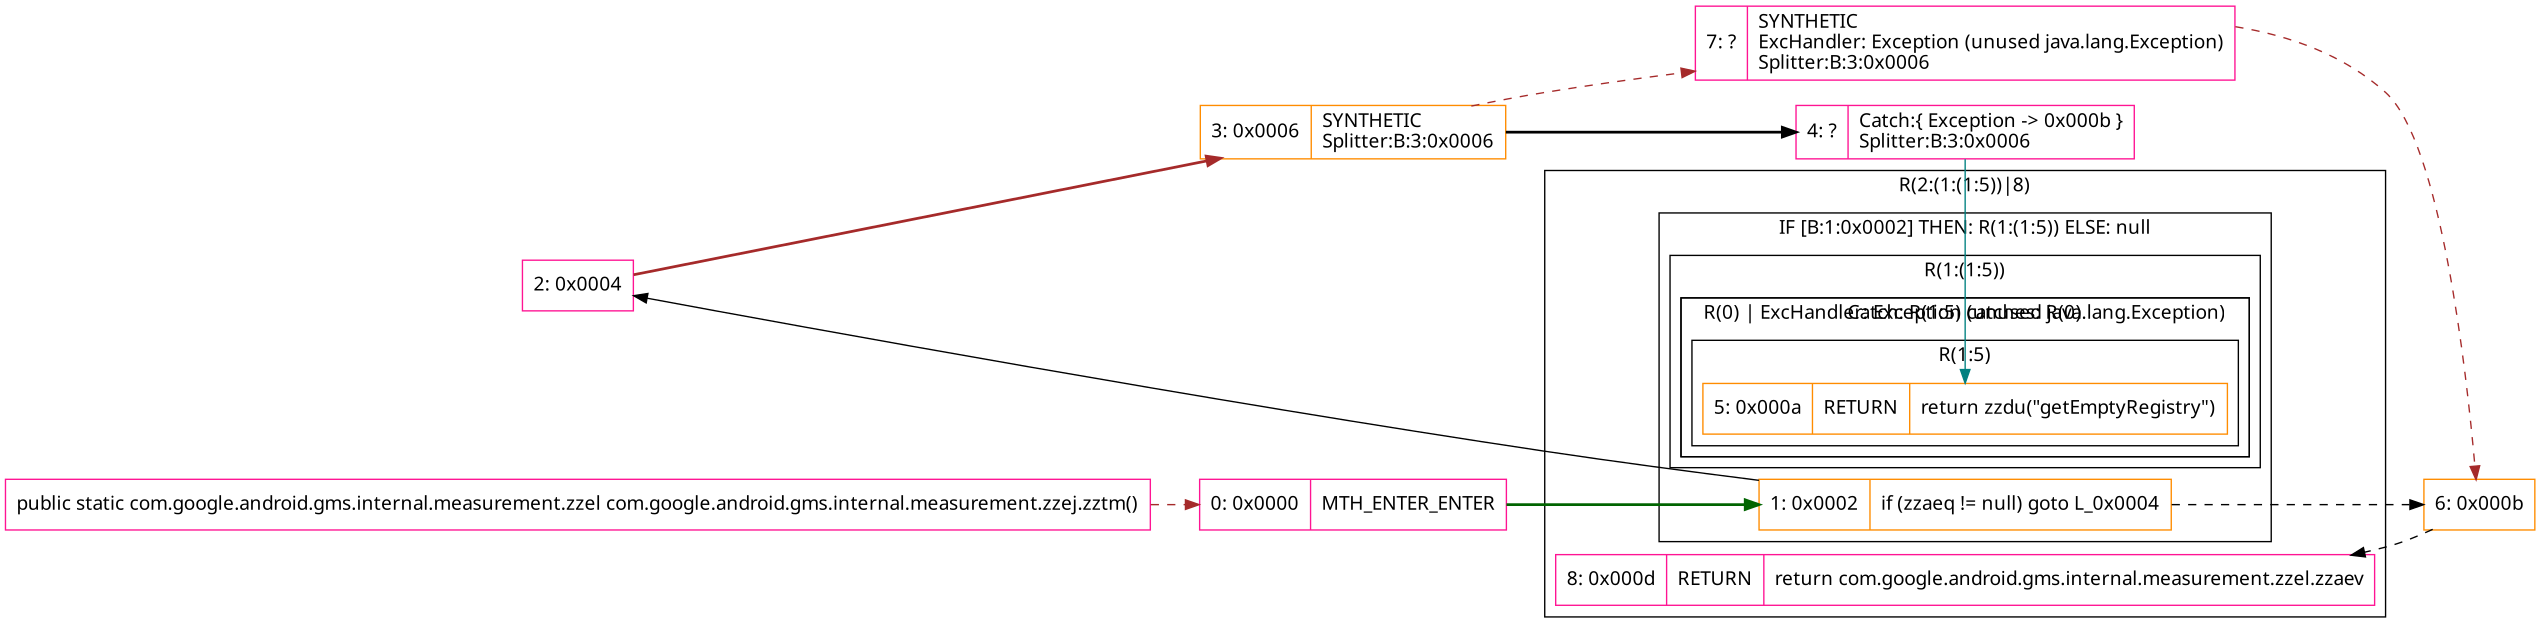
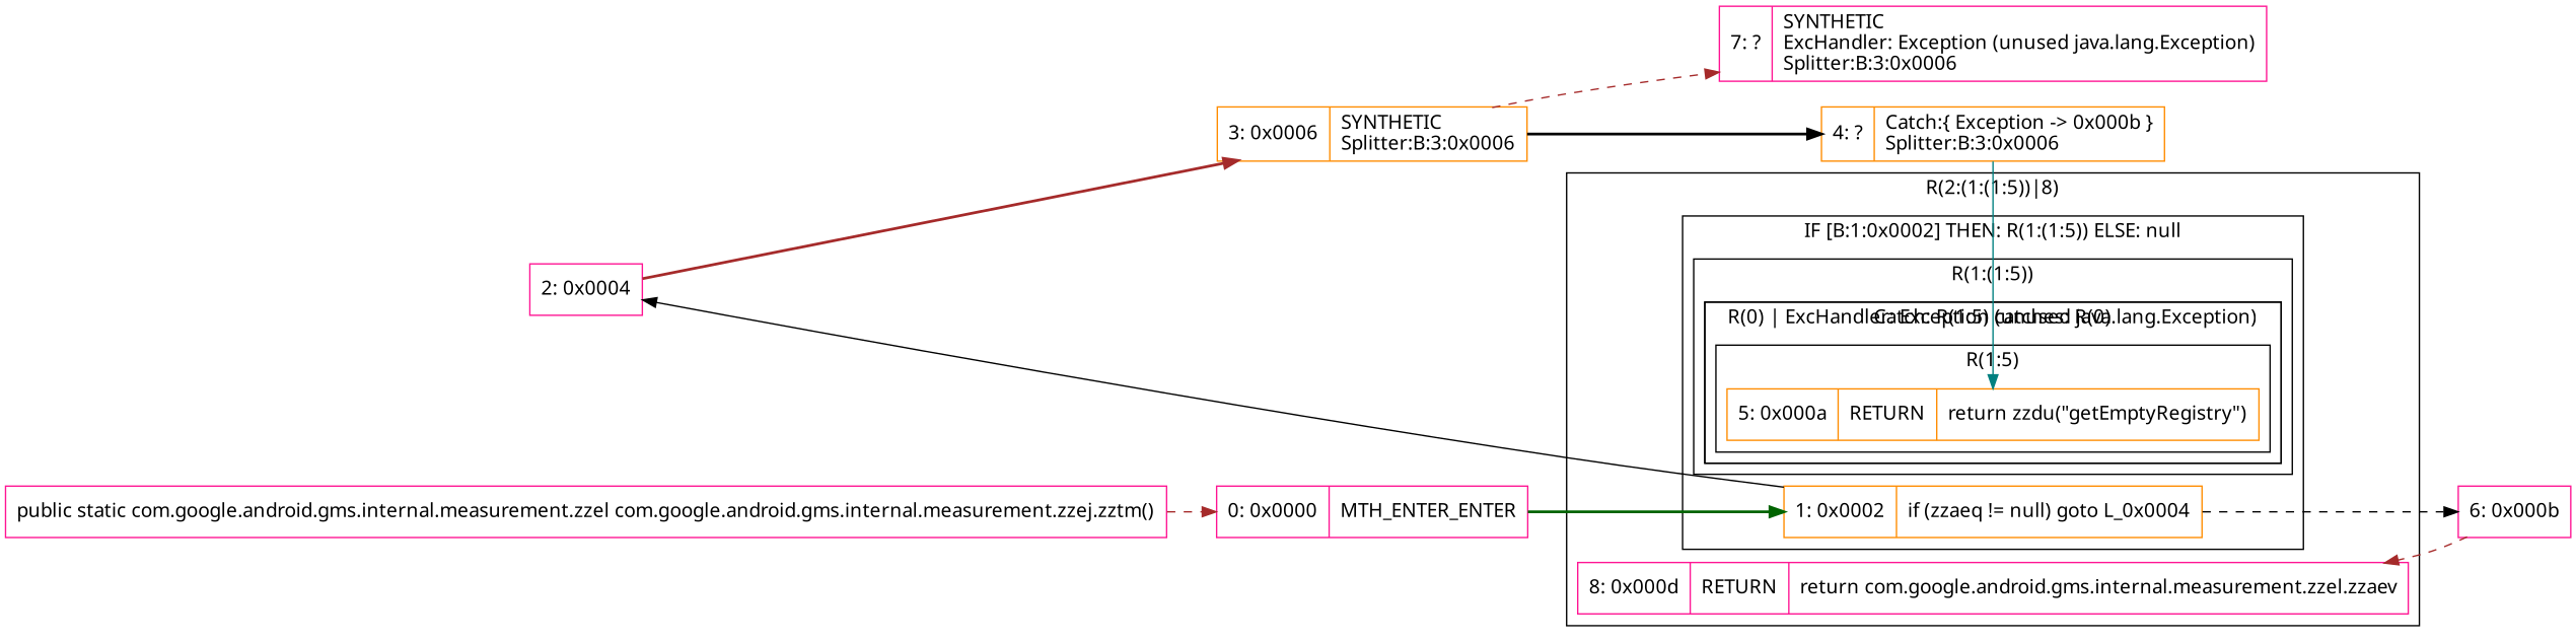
  digraph {
    fontname="Noto Sans"
    rankdir=LR
    node [color=deeppink fontname="Noto Sans" shape=record]
    edge [color=brown fontname="Noto Sans" style=dashed]
    n1 [color=darkorange label="{5\:\ 0x000a|RETURN\l|return zzdu(\"getEmptyRegistry\")\l}"]
    n2 [color=darkorange label="{1\:\ 0x0002|if (zzaeq != null) goto L_0x0004\l}"]
    n3 [label="{8\:\ 0x000d|RETURN\l|return com.google.android.gms.internal.measurement.zzel.zzaev\l}"]
    n4 [label="{2\:\ 0x0004}"]
-   n5 [color=darkorange label="{6\:\ 0x000b}"]
+   n5 [label="{6\:\ 0x000b}"]
    n6 [color=darkorange label="{3\:\ 0x0006|SYNTHETIC\lSplitter:B:3:0x0006\l}"]
    n7 [label="{0\:\ 0x0000|MTH_ENTER_ENTER\l}"]
-   n8 [label="{4\:\ ?|Catch:\{ Exception \-\> 0x000b \}\lSplitter:B:3:0x0006\l}"]
+   n8 [color=darkorange label="{4\:\ ?|Catch:\{ Exception \-\> 0x000b \}\lSplitter:B:3:0x0006\l}"]
    n9 [label="{7\:\ ?|SYNTHETIC\lExcHandler: Exception (unused java.lang.Exception)\lSplitter:B:3:0x0006\l}"]
    n10 [label="{public static com.google.android.gms.internal.measurement.zzel com.google.android.gms.internal.measurement.zzej.zztm() }"]
    subgraph cluster_1 {
      label="R(2:(1:(1:5))|8)"
      n3
      subgraph cluster_2 {
        label="IF [B:1:0x0002] THEN: R(1:(1:5)) ELSE: null"
        n2
        subgraph cluster_3 {
          label="R(1:(1:5))"
          subgraph cluster_4 {
            label="Catch: R(1:5) catches: R(0)"
            subgraph cluster_5 {
              label="R(1:5)"
              n1
            }
            subgraph cluster_6 {
              label="R(0) | ExcHandler: Exception (unused java.lang.Exception)\l"
            }
          }
        }
      }
    }
    subgraph cluster_7 {
      label="R(0) | ExcHandler: Exception (unused java.lang.Exception)\l"
    }
    n2 -> n4 [color=black style=solid]
    n2 -> n5 [color=black]
    n4 -> n6 [style=bold]
-   n5 -> n3 [color=black]
+   n5 -> n3
    n6 -> n8 [color=black style=bold]
    n6 -> n9
    n7 -> n2 [color=darkgreen style=bold]
    n8 -> n1 [color=teal style=solid]
-   n9 -> n5
    n10 -> n7
  }
